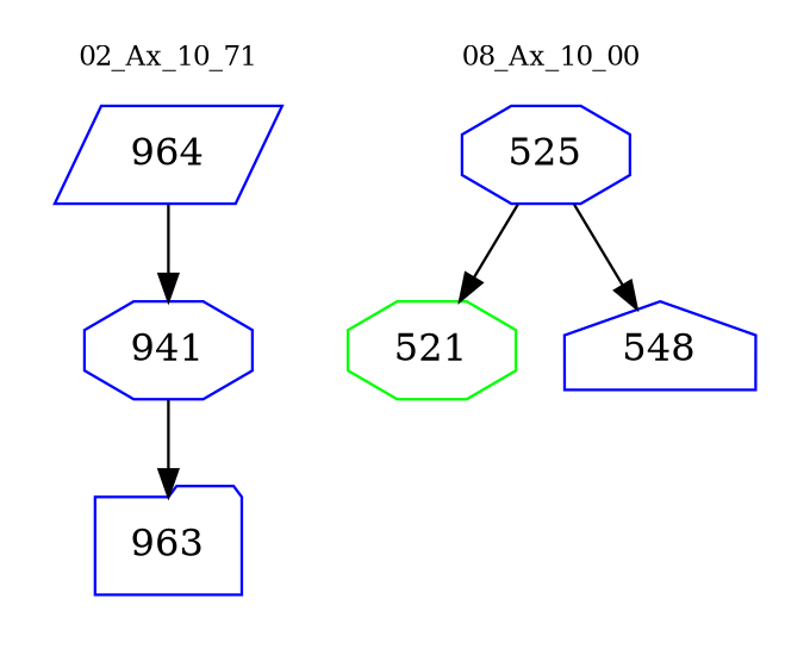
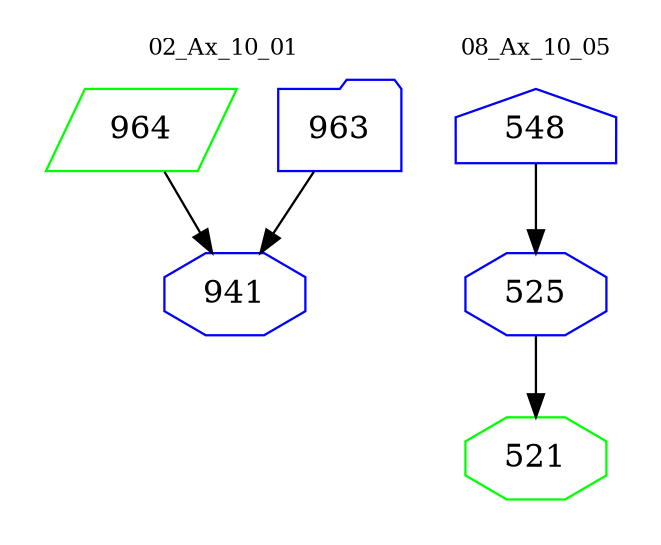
  digraph {
    node [color=blue shape=octagon]
    edge [color=black]
    n1 [label=941]
    n2 [label=963 shape=folder]
-   n3 [label=964 shape=parallelogram]
+   n3 [color=green label=964 shape=parallelogram]
    n4 [label=525]
    n5 [color=green label=521]
    n6 [label=548 shape=house]
    subgraph cluster_1 {
      color=white
      fontsize=10
-     label="02_Ax_10_71"
+     label="02_Ax_10_01"
      n1
      n2
      n3
    }
    subgraph cluster_2 {
      color=white
      fontsize=10
-     label="08_Ax_10_00"
+     label="08_Ax_10_05"
      n4
      n5
      n6
    }
-   n1 -> n2
+   n2 -> n1
    n3 -> n1
    n4 -> n5
-   n4 -> n6
+   n6 -> n4
  }
